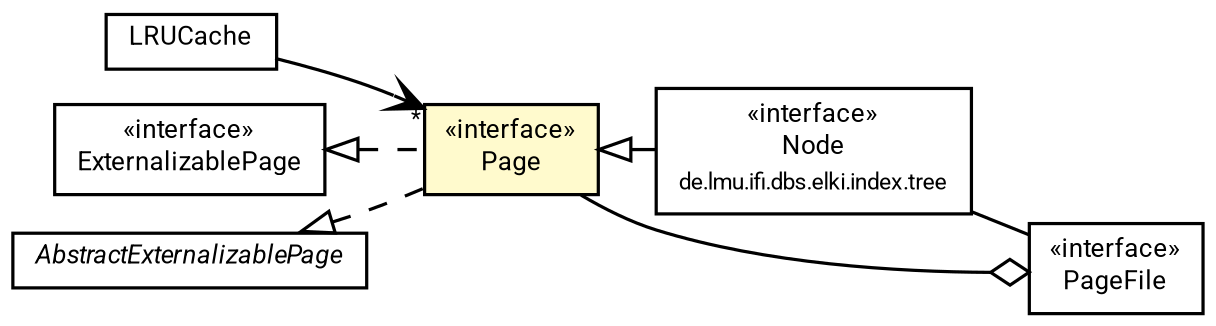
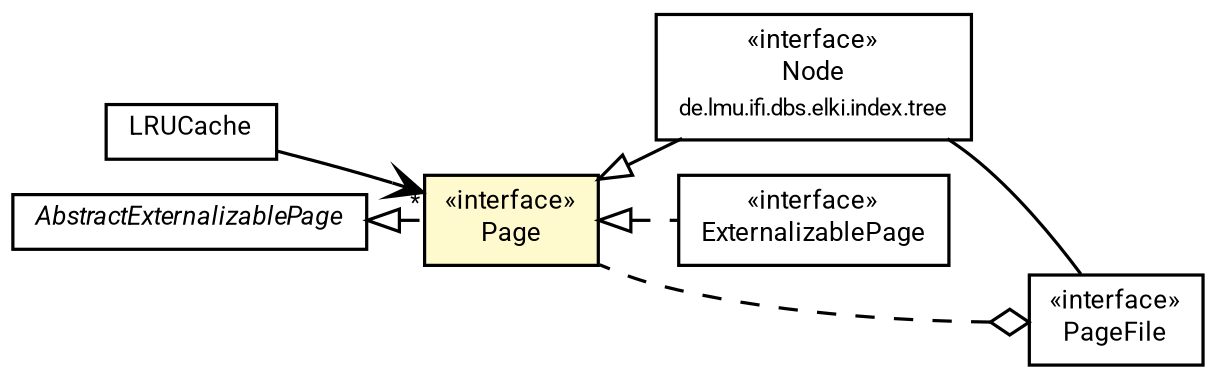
  digraph {
    nodesep=0.15
    rankdir=LR
    ranksep=0.25
    node [fontcolor=black fontname=Roboto fontsize=8 margin=0 shape=plaintext]
    edge [color=black fontname=Roboto fontsize=7 labelfontname=Roboto labelfontsize=7 weight=9 arrowtail=empty dir=back]
    n1 [height=0 label=<<table title="de.lmu.ifi.dbs.elki.persistent.LRUCache" border="0" cellborder="1" cellspacing="0" cellpadding="2" href="LRUCache.html" target="_parent"> 		<tr><td><table border="0" cellspacing="0" cellpadding="1"> 		<tr><td align="center" balign="center"> <font face="Roboto">LRUCache</font> </td></tr> 		</table></td></tr> 		</table>> width=0]
    n2 [height=0 label=<<table title="de.lmu.ifi.dbs.elki.persistent.Page" border="0" cellborder="1" cellspacing="0" cellpadding="2" bgcolor="lemonChiffon" href="Page.html" target="_parent"> 		<tr><td><table border="0" cellspacing="0" cellpadding="1"> 		<tr><td align="center" balign="center"> &#171;interface&#187; </td></tr> 		<tr><td align="center" balign="center"> <font face="Roboto">Page</font> </td></tr> 		</table></td></tr> 		</table>> width=0]
    n3 [height=0 label=<<table title="de.lmu.ifi.dbs.elki.persistent.PageFile" border="0" cellborder="1" cellspacing="0" cellpadding="2" href="PageFile.html" target="_parent"> 		<tr><td><table border="0" cellspacing="0" cellpadding="1"> 		<tr><td align="center" balign="center"> &#171;interface&#187; </td></tr> 		<tr><td align="center" balign="center"> <font face="Roboto">PageFile</font> </td></tr> 		</table></td></tr> 		</table>> width=0]
    n4 [height=0 label=<<table title="de.lmu.ifi.dbs.elki.index.tree.Node" border="0" cellborder="1" cellspacing="0" cellpadding="2" href="../index/tree/Node.html" target="_parent"> 		<tr><td><table border="0" cellspacing="0" cellpadding="1"> 		<tr><td align="center" balign="center"> &#171;interface&#187; </td></tr> 		<tr><td align="center" balign="center"> <font face="Roboto">Node</font> </td></tr> 		<tr><td align="center" balign="center"> <font face="Roboto" point-size="7.0">de.lmu.ifi.dbs.elki.index.tree</font> </td></tr> 		</table></td></tr> 		</table>> width=0]
    n5 [height=0 label=<<table title="de.lmu.ifi.dbs.elki.persistent.ExternalizablePage" border="0" cellborder="1" cellspacing="0" cellpadding="2" href="ExternalizablePage.html" target="_parent"> 		<tr><td><table border="0" cellspacing="0" cellpadding="1"> 		<tr><td align="center" balign="center"> &#171;interface&#187; </td></tr> 		<tr><td align="center" balign="center"> <font face="Roboto">ExternalizablePage</font> </td></tr> 		</table></td></tr> 		</table>> width=0]
    n6 [height=0 label=<<table title="de.lmu.ifi.dbs.elki.persistent.AbstractExternalizablePage" border="0" cellborder="1" cellspacing="0" cellpadding="2" href="AbstractExternalizablePage.html" target="_parent"> 		<tr><td><table border="0" cellspacing="0" cellpadding="1"> 		<tr><td align="center" balign="center"> <font face="Roboto"><i>AbstractExternalizablePage</i></font> </td></tr> 		</table></td></tr> 		</table>> width=0]
    n1 -> n2 [arrowhead=open headlabel="*" weight=1 arrowtail="" dir=""]
    n2 -> n4 [style=solid]
-   n5 -> n2 [style=dashed]
-   n3 -> n2 [arrowhead=none arrowtail=ediamond weight=4]
+   n2 -> n5 [style=dashed]
+   n3 -> n2 [arrowhead=none arrowtail=ediamond weight=4 style=dashed]
    n4 -> n3 [arrowhead=none weight=2 arrowtail="" dir=""]
    n6 -> n2 [style=dashed]
  }
